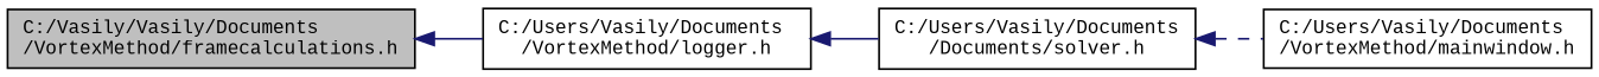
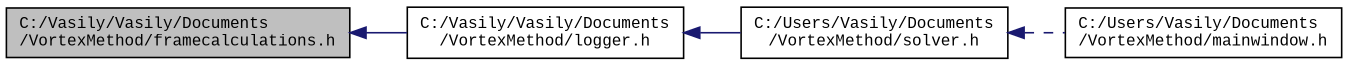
  digraph {
    fontname="Liberation Mono"
    rankdir=LR
    node [color=black fillcolor=white fontname="Liberation Mono" fontsize=10 shape=record style=filled]
    edge [color=midnightblue dir=back fontname="Liberation Mono" fontsize=10 labelfontname=Helvetica labelfontsize=10 style=solid]
    n1 [fillcolor=grey75 fontcolor=black height=0.2 label="C:/Vasily/Vasily/Documents\l/VortexMethod/framecalculations.h" width=0.4]
-   n2 [height=0.2 label="C:/Users/Vasily/Documents\l/VortexMethod/logger.h" width=0.4]
-   n3 [height=0.2 label="C:/Users/Vasily/Documents\l/Documents/solver.h" width=0.4]
+   n2 [height=0.2 label="C:/Vasily/Vasily/Documents\l/VortexMethod/logger.h" width=0.4]
+   n3 [height=0.2 label="C:/Users/Vasily/Documents\l/VortexMethod/solver.h" width=0.4]
    n4 [height=0.2 label="C:/Users/Vasily/Documents\l/VortexMethod/mainwindow.h" width=0.4]
    n1 -> n2
    n2 -> n3
    n3 -> n4 [style=dashed]
  }
